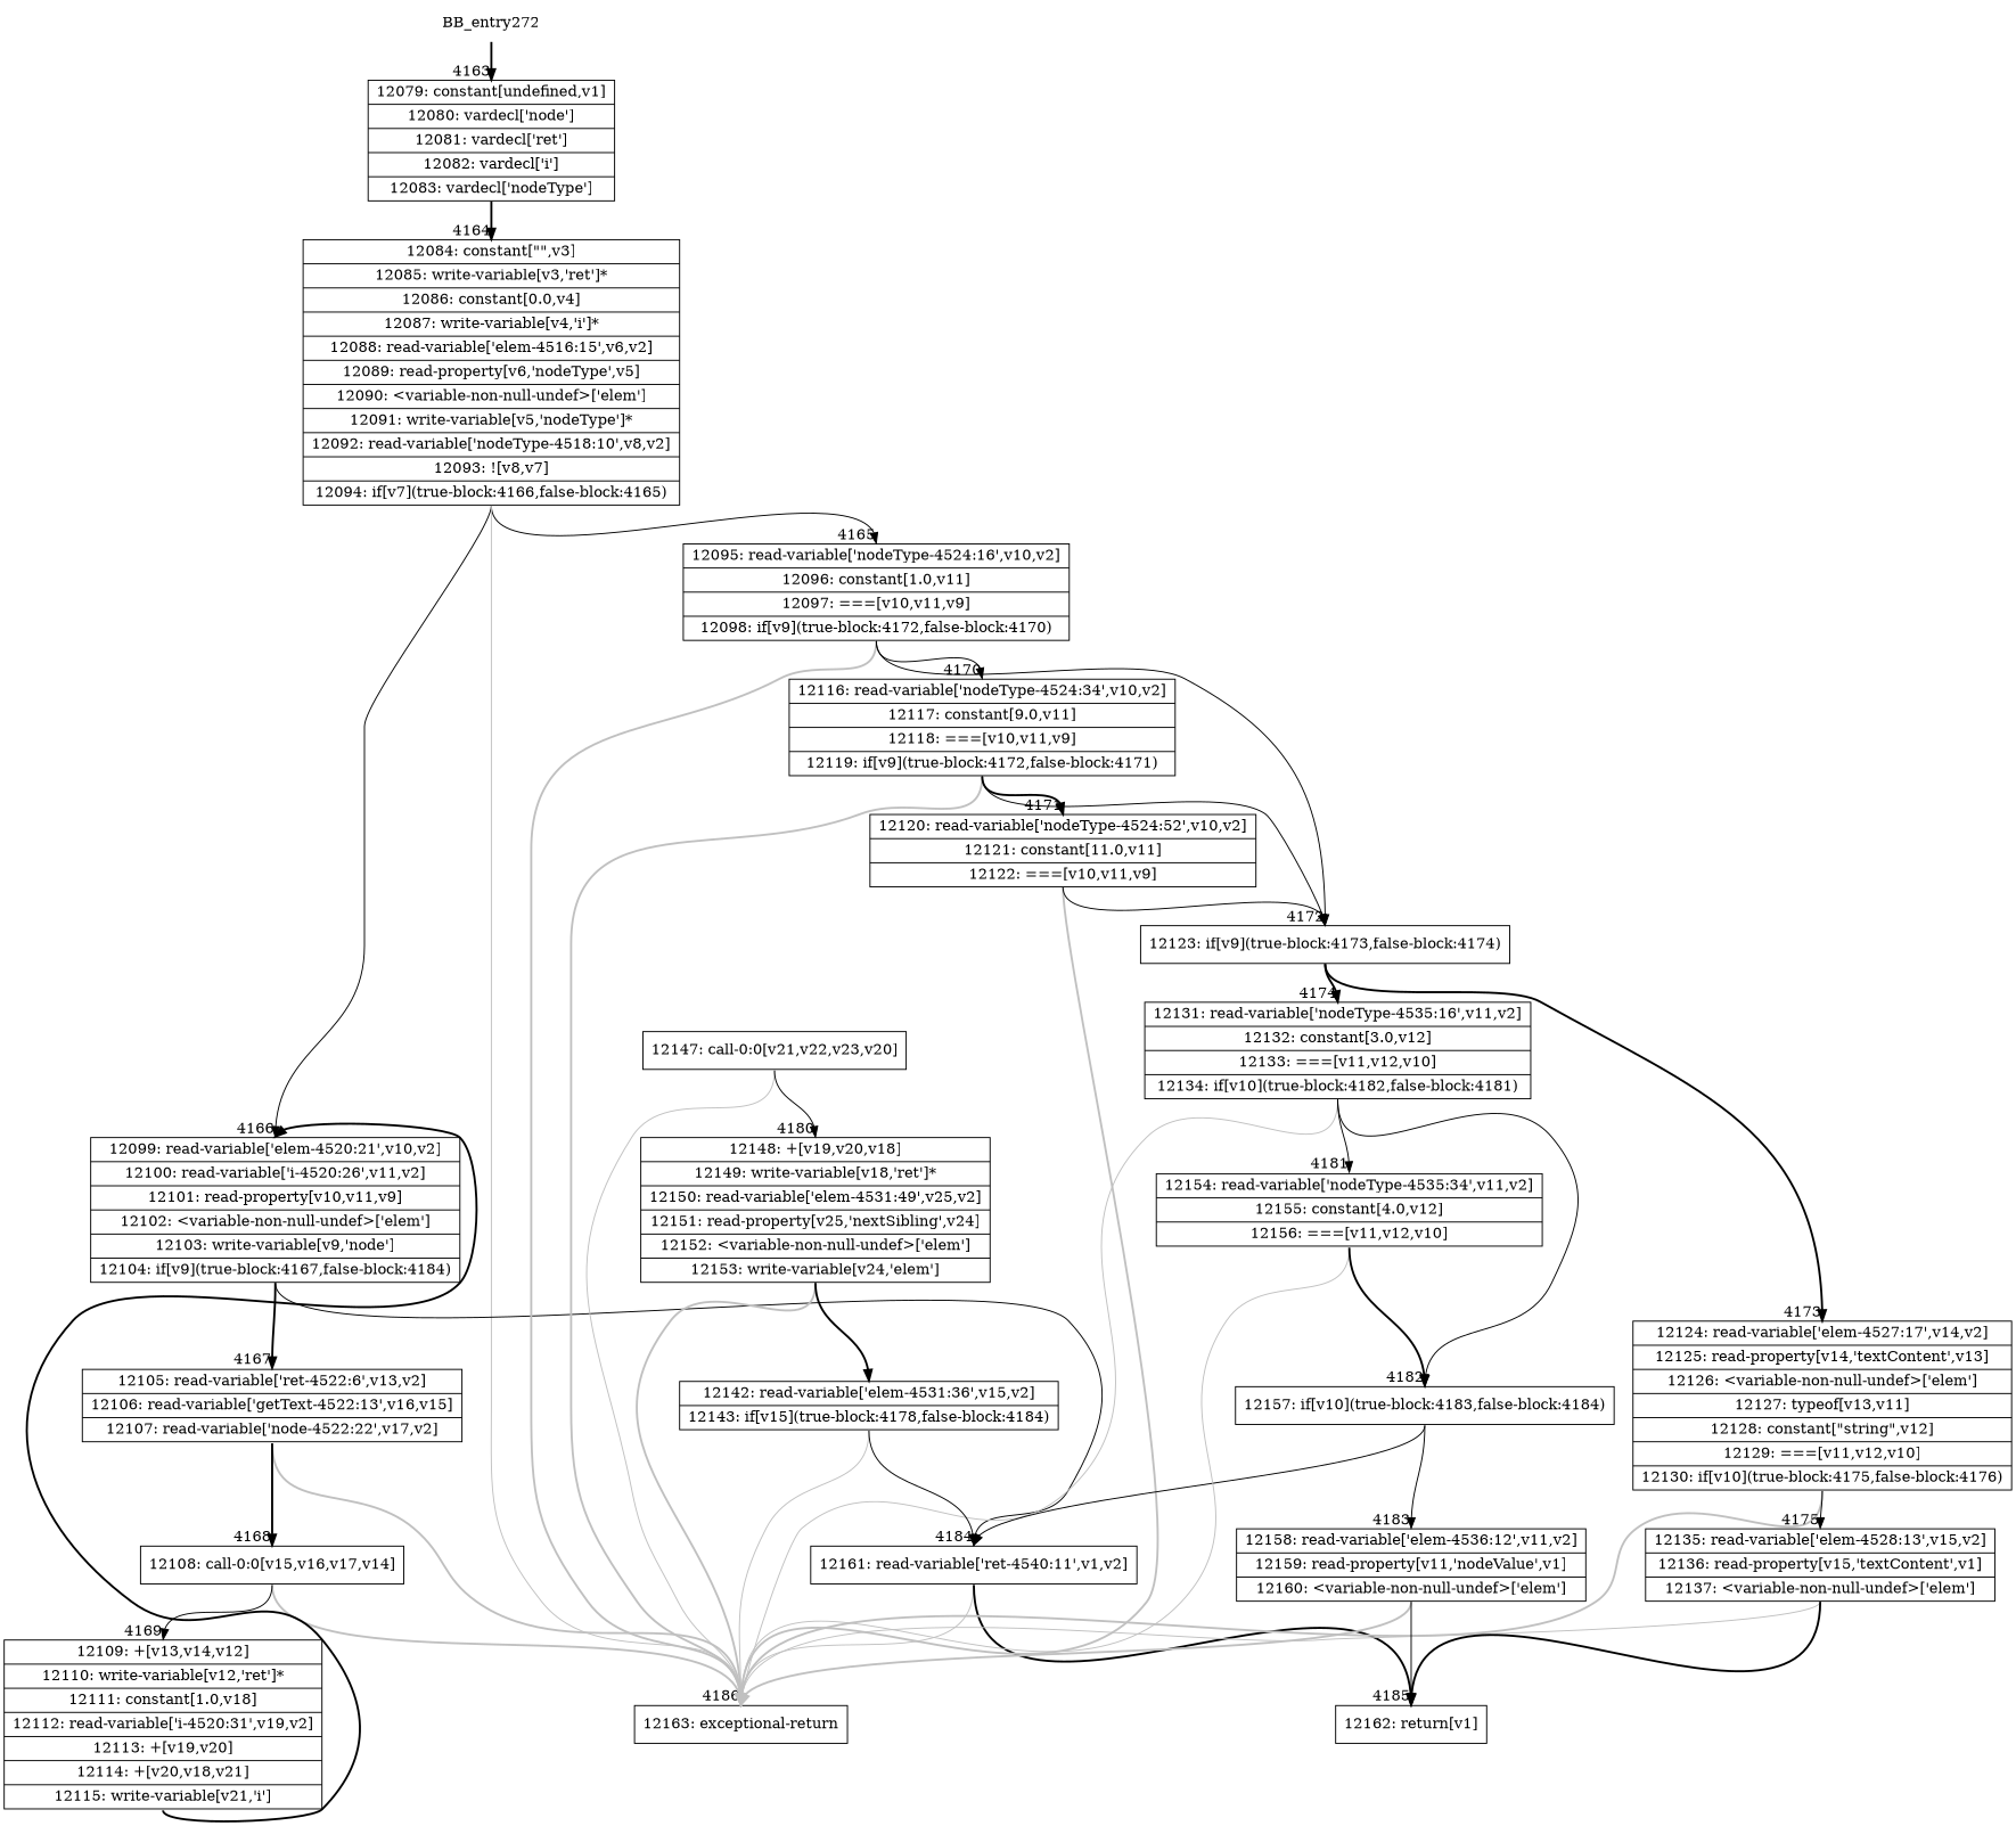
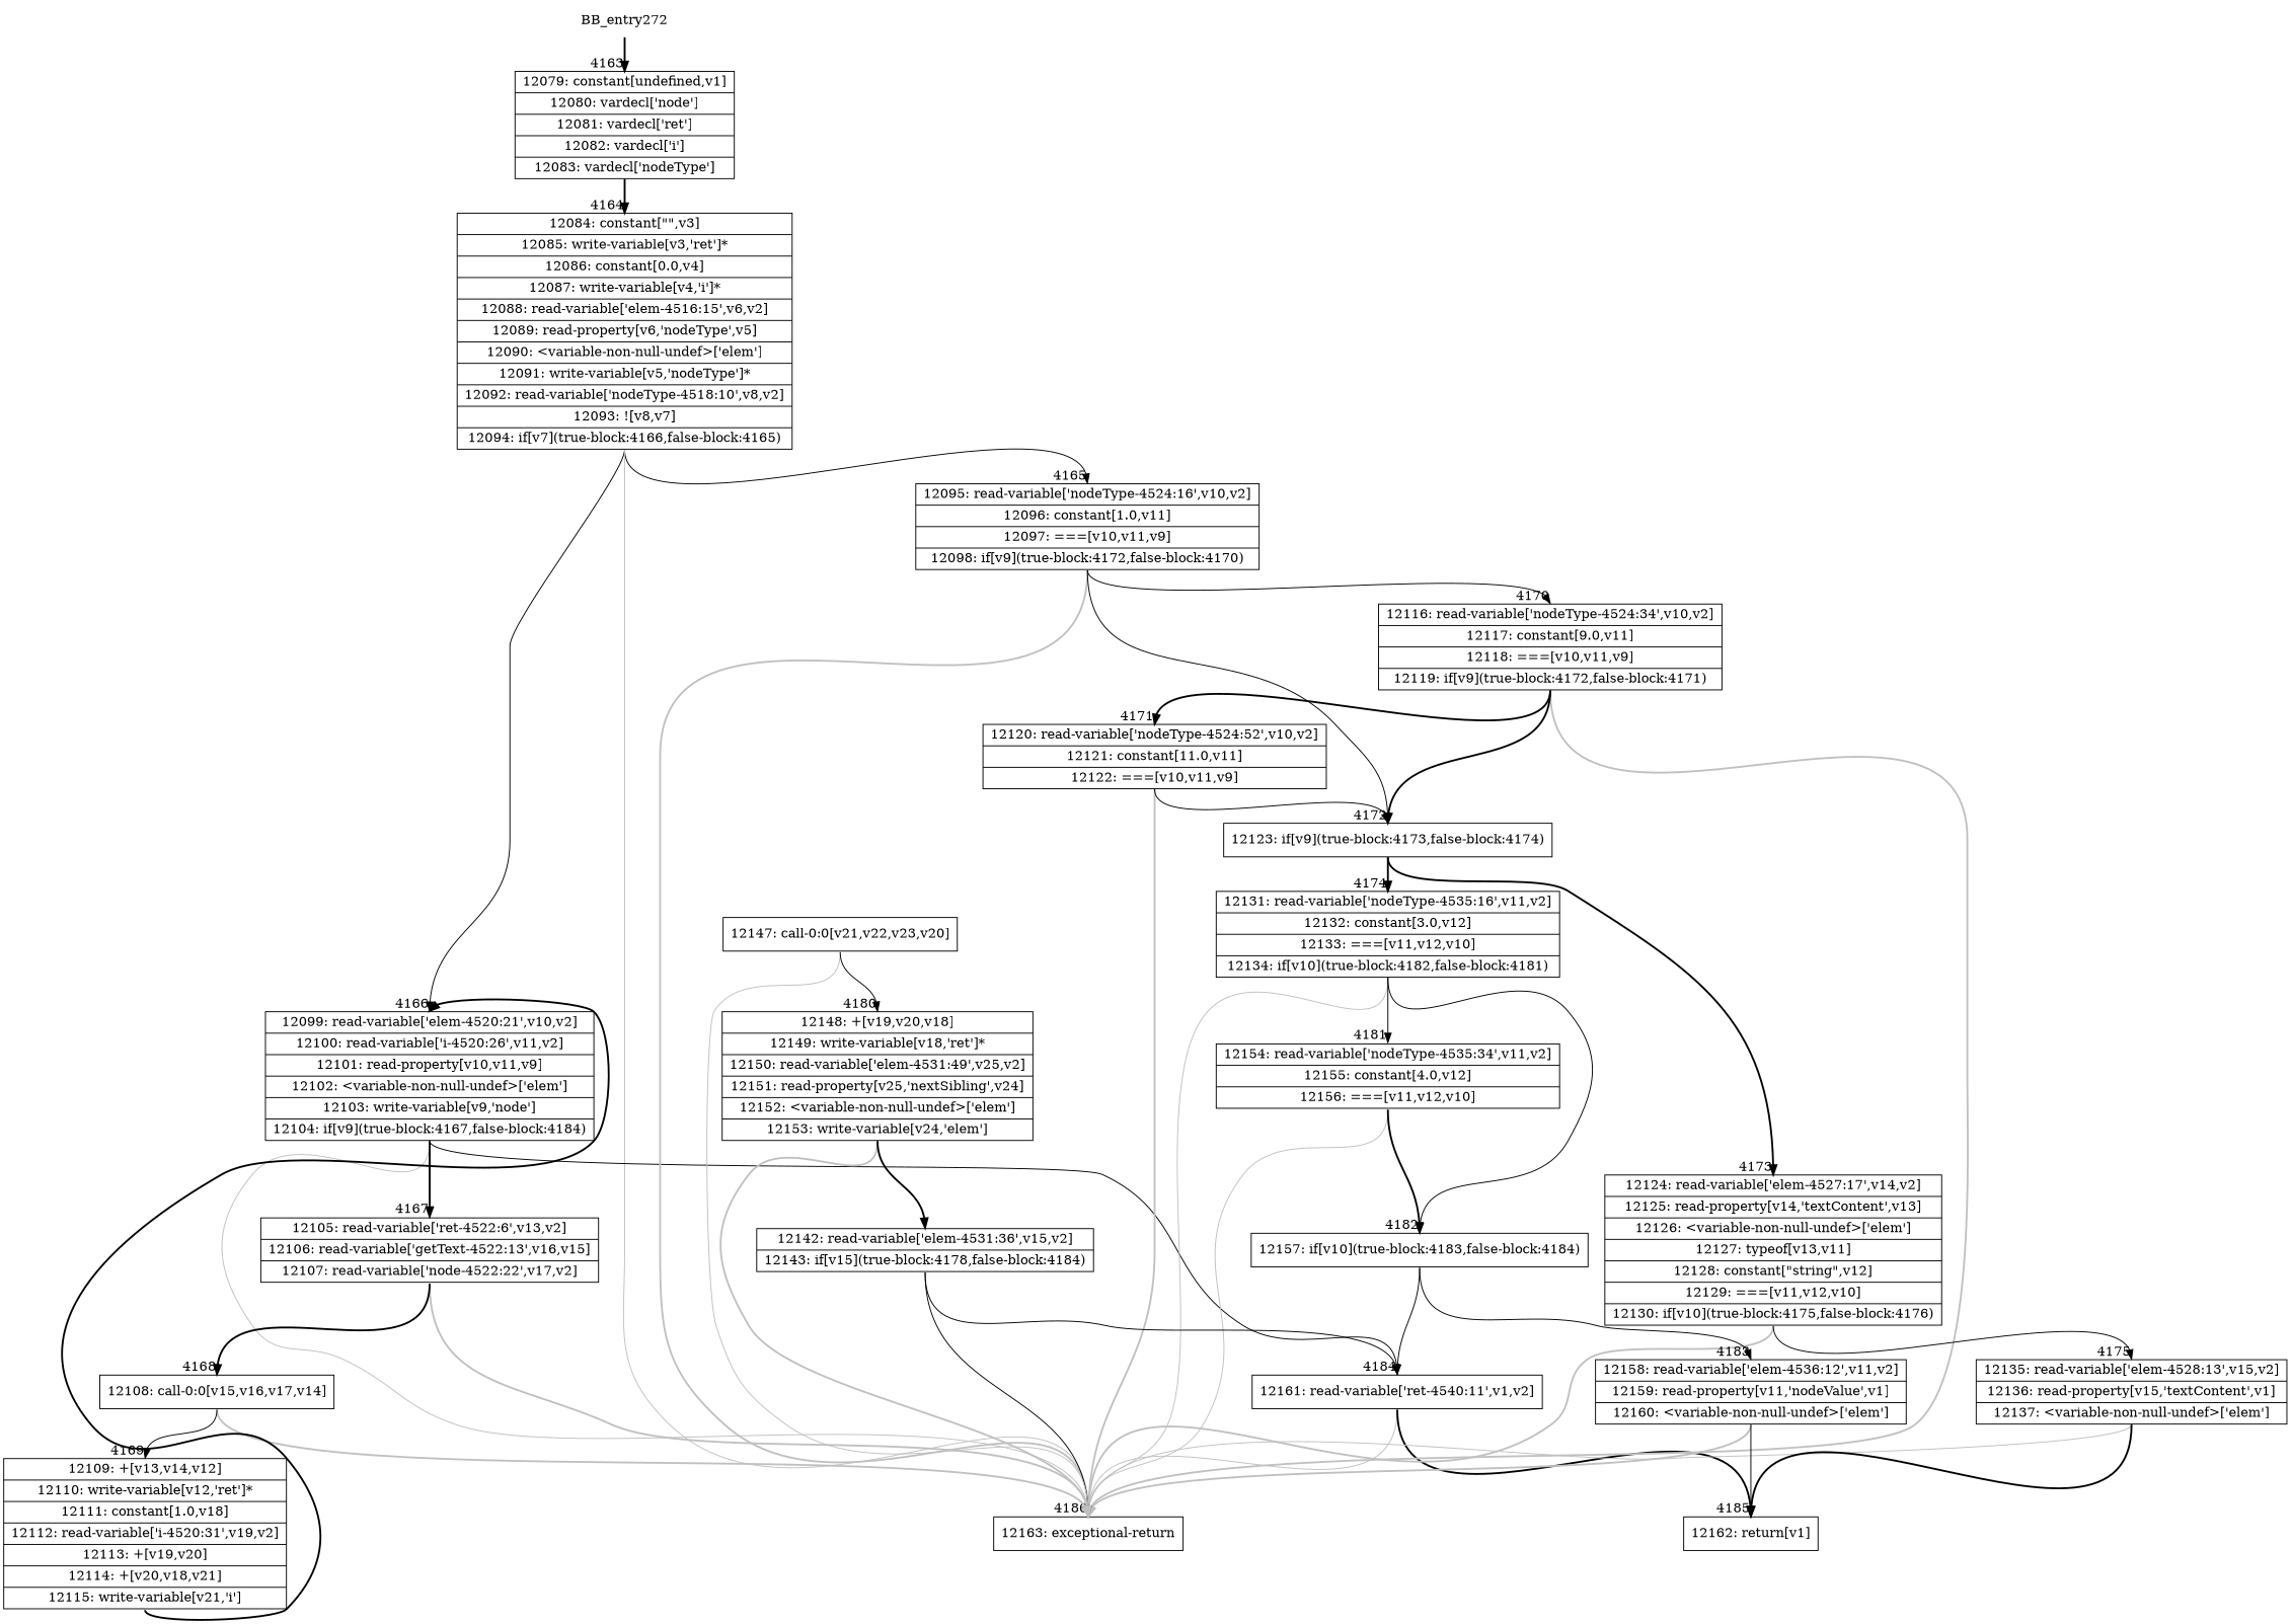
  digraph {
    rankdir=TD
    node [shape=record]
    edge [headport=n style=solid tailport=s]
    BB_entry272 [shape=none]
    n2 [label="{12079: constant[undefined,v1]|12080: vardecl['node']|12081: vardecl['ret']|12082: vardecl['i']|12083: vardecl['nodeType']}"]
    n3 [label="{12084: constant[\"\",v3]|12085: write-variable[v3,'ret']*|12086: constant[0.0,v4]|12087: write-variable[v4,'i']*|12088: read-variable['elem-4516:15',v6,v2]|12089: read-property[v6,'nodeType',v5]|12090: \<variable-non-null-undef\>['elem']|12091: write-variable[v5,'nodeType']*|12092: read-variable['nodeType-4518:10',v8,v2]|12093: ![v8,v7]|12094: if[v7](true-block:4166,false-block:4165)}"]
    n4 [label="{12099: read-variable['elem-4520:21',v10,v2]|12100: read-variable['i-4520:26',v11,v2]|12101: read-property[v10,v11,v9]|12102: \<variable-non-null-undef\>['elem']|12103: write-variable[v9,'node']|12104: if[v9](true-block:4167,false-block:4184)}"]
    n5 [label="{12095: read-variable['nodeType-4524:16',v10,v2]|12096: constant[1.0,v11]|12097: ===[v10,v11,v9]|12098: if[v9](true-block:4172,false-block:4170)}"]
    n6 [label="{12163: exceptional-return}"]
    n7 [label="{12105: read-variable['ret-4522:6',v13,v2]|12106: read-variable['getText-4522:13',v16,v15]|12107: read-variable['node-4522:22',v17,v2]}"]
    n8 [label="{12161: read-variable['ret-4540:11',v1,v2]}"]
    n9 [label="{12123: if[v9](true-block:4173,false-block:4174)}"]
    n10 [label="{12116: read-variable['nodeType-4524:34',v10,v2]|12117: constant[9.0,v11]|12118: ===[v10,v11,v9]|12119: if[v9](true-block:4172,false-block:4171)}"]
    n11 [label="{12108: call-0:0[v15,v16,v17,v14]}"]
    n12 [label="{12162: return[v1]}"]
    n13 [label="{12124: read-variable['elem-4527:17',v14,v2]|12125: read-property[v14,'textContent',v13]|12126: \<variable-non-null-undef\>['elem']|12127: typeof[v13,v11]|12128: constant[\"string\",v12]|12129: ===[v11,v12,v10]|12130: if[v10](true-block:4175,false-block:4176)}"]
    n14 [label="{12131: read-variable['nodeType-4535:16',v11,v2]|12132: constant[3.0,v12]|12133: ===[v11,v12,v10]|12134: if[v10](true-block:4182,false-block:4181)}"]
    n15 [label="{12120: read-variable['nodeType-4524:52',v10,v2]|12121: constant[11.0,v11]|12122: ===[v10,v11,v9]}"]
    n16 [label="{12135: read-variable['elem-4528:13',v15,v2]|12136: read-property[v15,'textContent',v1]|12137: \<variable-non-null-undef\>['elem']}"]
    n17 [label="{12157: if[v10](true-block:4183,false-block:4184)}"]
    n18 [label="{12154: read-variable['nodeType-4535:34',v11,v2]|12155: constant[4.0,v12]|12156: ===[v11,v12,v10]}"]
    n19 [label="{12109: +[v13,v14,v12]|12110: write-variable[v12,'ret']*|12111: constant[1.0,v18]|12112: read-variable['i-4520:31',v19,v2]|12113: +[v19,v20]|12114: +[v20,v18,v21]|12115: write-variable[v21,'i']}"]
    n20 [label="{12158: read-variable['elem-4536:12',v11,v2]|12159: read-property[v11,'nodeValue',v1]|12160: \<variable-non-null-undef\>['elem']}"]
    n21 [label="{12142: read-variable['elem-4531:36',v15,v2]|12143: if[v15](true-block:4178,false-block:4184)}"]
    n22 [label="{12147: call-0:0[v21,v22,v23,v20]}"]
    n23 [label="{12148: +[v19,v20,v18]|12149: write-variable[v18,'ret']*|12150: read-variable['elem-4531:49',v25,v2]|12151: read-property[v25,'nextSibling',v24]|12152: \<variable-non-null-undef\>['elem']|12153: write-variable[v24,'elem']}"]
    BB_entry272 -> n2 [headlabel="    4163" style=bold]
    n2 -> n3 [headlabel="      4164" style=bold]
    n3 -> n4 [headlabel="      4166"]
    n3 -> n5 [headlabel="      4165"]
    n3 -> n6 [color=gray headlabel="      4186"]
+   n4 -> n6 [color=gray]
    n4 -> n7 [headlabel="      4167" style=bold]
    n4 -> n8 [headlabel="      4184"]
    n5 -> n6 [color=gray style=bold]
    n5 -> n9 [headlabel="      4172"]
    n5 -> n10 [headlabel="      4170"]
    n7 -> n6 [color=gray style=bold]
    n7 -> n11 [headlabel="      4168" style=bold]
    n8 -> n6 [color=gray]
    n8 -> n12 [style=bold]
    n9 -> n13 [headlabel="      4173" style=bold]
    n9 -> n14 [headlabel="      4174" style=bold]
    n10 -> n6 [color=gray style=bold]
-   n10 -> n9
+   n10 -> n9 [style=bold]
    n10 -> n15 [headlabel="      4171" style=bold]
    n11 -> n6 [color=gray style=bold]
    n11 -> n19 [headlabel="      4169"]
    n13 -> n6 [color=gray style=bold]
    n13 -> n16 [headlabel="      4175"]
    n14 -> n6 [color=gray]
    n14 -> n17 [headlabel="      4182"]
    n14 -> n18 [headlabel="      4181"]
    n15 -> n6 [color=gray style=bold]
    n15 -> n9
    n16 -> n6 [color=gray]
    n16 -> n12 [headlabel="      4185" style=bold]
    n17 -> n8
    n17 -> n20 [headlabel="      4183"]
    n18 -> n6 [color=gray]
    n18 -> n17 [style=bold]
    n19 -> n4 [style=bold]
    n20 -> n6 [color=gray style=bold]
    n20 -> n12
-   n21 -> n6 [color=gray]
+   n21 -> n6 [color=black]
    n21 -> n8
    n22 -> n6 [color=gray]
    n22 -> n23 [headlabel="      4180"]
    n23 -> n6 [color=gray style=bold]
    n23 -> n21 [style=bold]
  }
